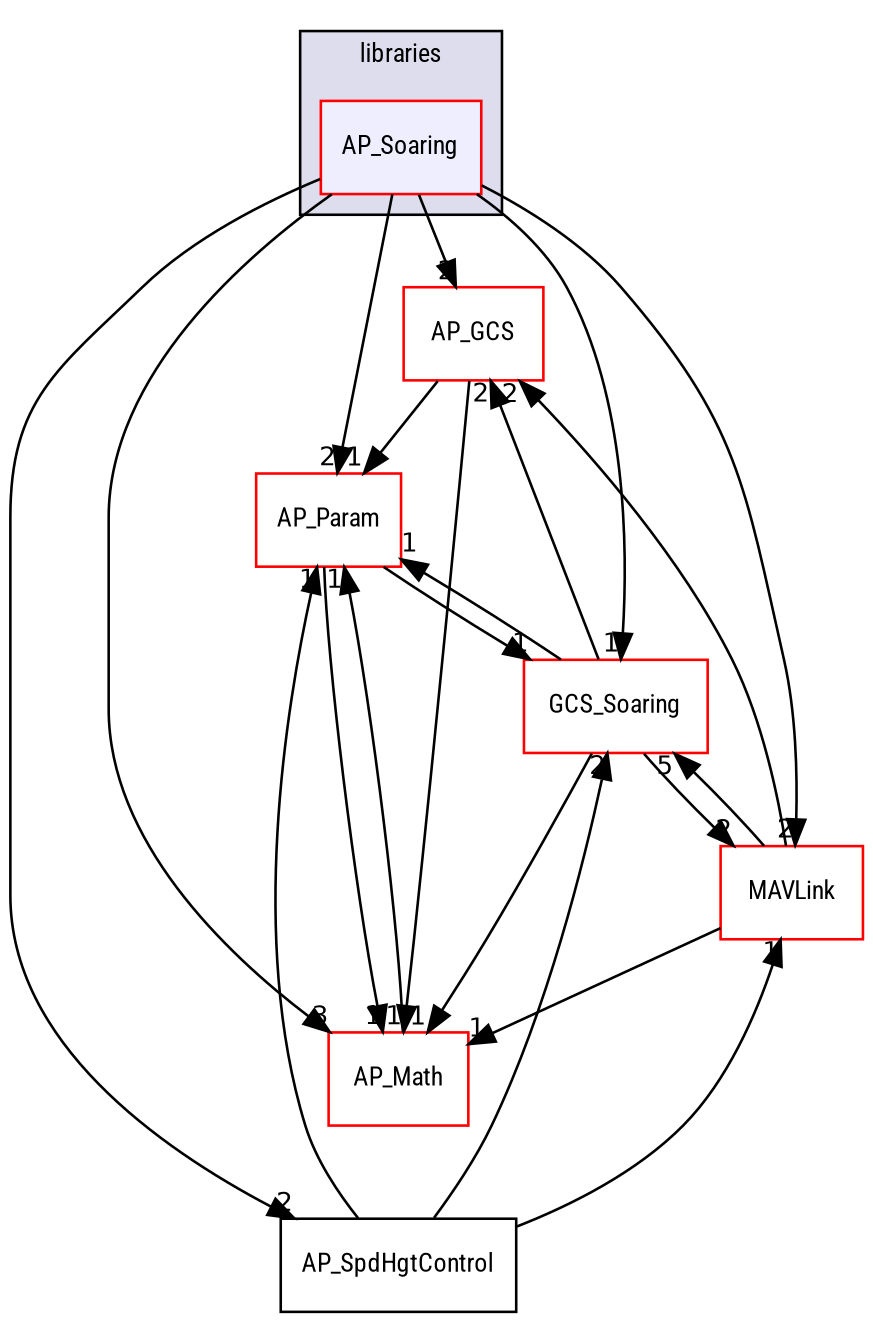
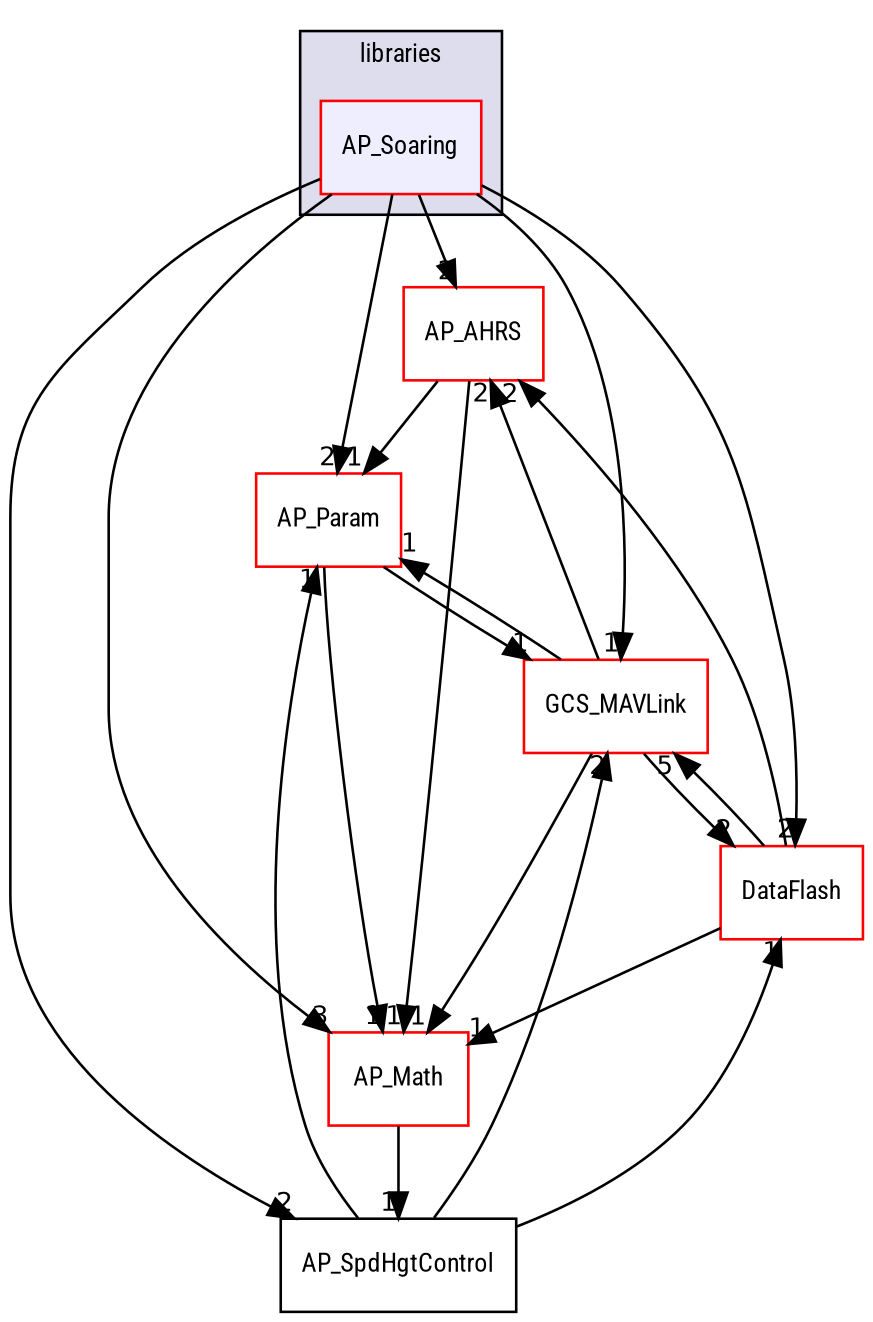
  digraph {
    compound=true
    fontname="Roboto Condensed"
    node [color=red fillcolor=white fontname="Roboto Condensed" fontsize=10 shape=box style=filled]
    edge [fontname="Roboto Condensed" headlabel=1 labeldistance=1.5 labelfontname=Helvetica labelfontsize=10]
    n1 [fillcolor="#eeeeff" label=AP_Soaring pencolor=black]
-   n2 [label=AP_GCS]
-   n3 [label=GCS_Soaring]
+   n2 [label=AP_AHRS]
+   n3 [label=GCS_MAVLink]
    n4 [label=AP_Param]
    n5 [label=AP_SpdHgtControl color="" fillcolor="" style=""]
    n6 [label=AP_Math]
-   n7 [label=MAVLink]
+   n7 [label=DataFlash]
    subgraph cluster_1 {
      bgcolor="#ddddee"
      fontsize=10
      label=libraries
      pencolor=black
      n1
    }
    n1 -> n2 [headlabel=2]
    n1 -> n3
    n1 -> n4 [headlabel=2]
    n1 -> n5 [headlabel=2]
    n1 -> n6 [headlabel=3]
    n1 -> n7 [headlabel=2]
    n2 -> n4
    n2 -> n6
    n3 -> n2 [headlabel=2]
    n3 -> n4
    n3 -> n6
    n3 -> n7 [headlabel=2]
    n4 -> n3
    n4 -> n6
    n5 -> n3 [headlabel=2]
    n5 -> n4
    n5 -> n7
-   n6 -> n4
+   n6 -> n5
    n7 -> n2 [headlabel=2]
    n7 -> n3 [headlabel=5]
    n7 -> n6
  }
